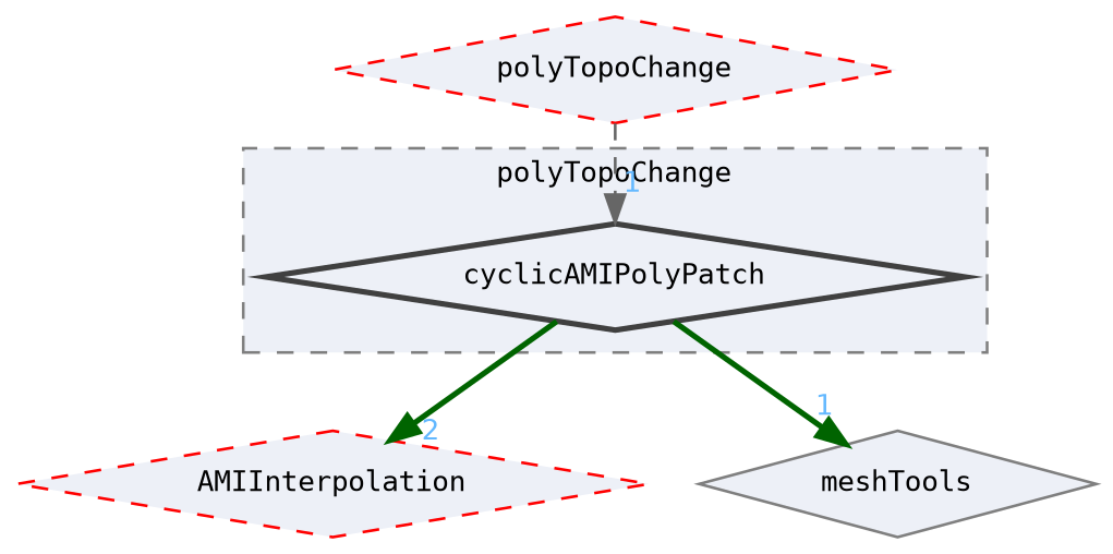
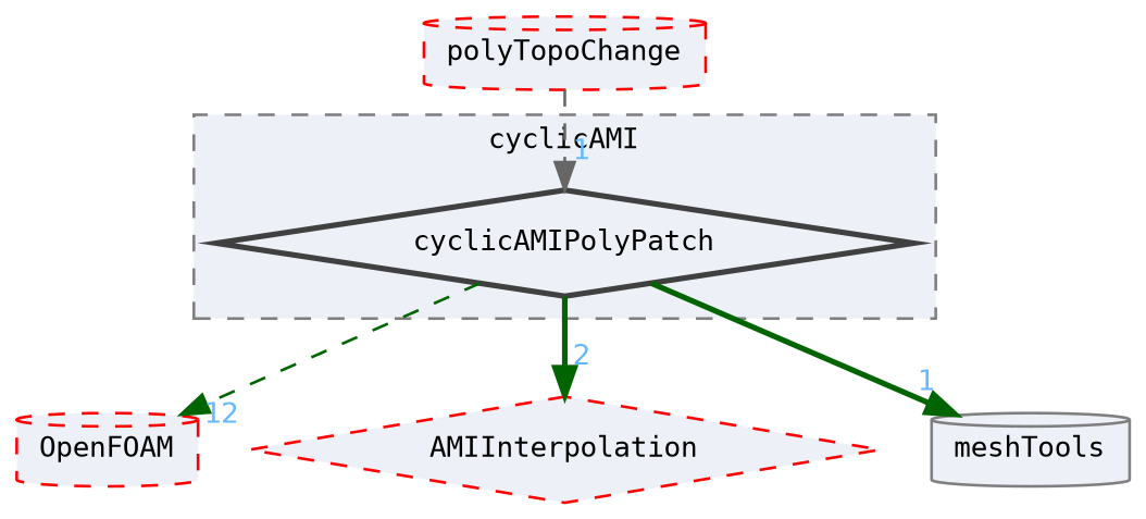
  digraph {
    compound=true
    fontname="DejaVu Sans Mono"
    node [color=red fillcolor="#edf0f7" fontname="DejaVu Sans Mono" fontsize=10 shape=diamond style="filled,dashed"]
    edge [color=darkgreen fontcolor=steelblue1 fontname="DejaVu Sans Mono" fontsize=10 headlabel=1 labeldistance=1.5 labelfontname=Helvetica labelfontsize=10 style=dashed]
    n1 [color=grey25 height=0.2 label=cyclicAMIPolyPatch style="filled,bold" width=0.4]
+   n2 [height=0.2 label=OpenFOAM shape=cylinder width=0.4]
    n3 [height=0.2 label=AMIInterpolation width=0.4]
-   n4 [color=grey50 height=0.2 label=meshTools style=filled width=0.4]
-   n5 [height=0.2 label=polyTopoChange width=0.4]
+   n4 [color=grey50 height=0.2 label=meshTools shape=cylinder style=filled width=0.4]
+   n5 [height=0.2 label=polyTopoChange shape=cylinder width=0.4]
    subgraph cluster_1 {
      bgcolor="#edf0f7"
      fontsize=10
-     label=polyTopoChange
+     label=cyclicAMI
      pencolor=grey50
      style="filled,dashed"
      n1
    }
+   n1 -> n2 [headlabel=12]
    n1 -> n3 [headlabel=2 style=bold]
    n1 -> n4 [style=bold]
    n5 -> n1 [color=gray40]
  }
